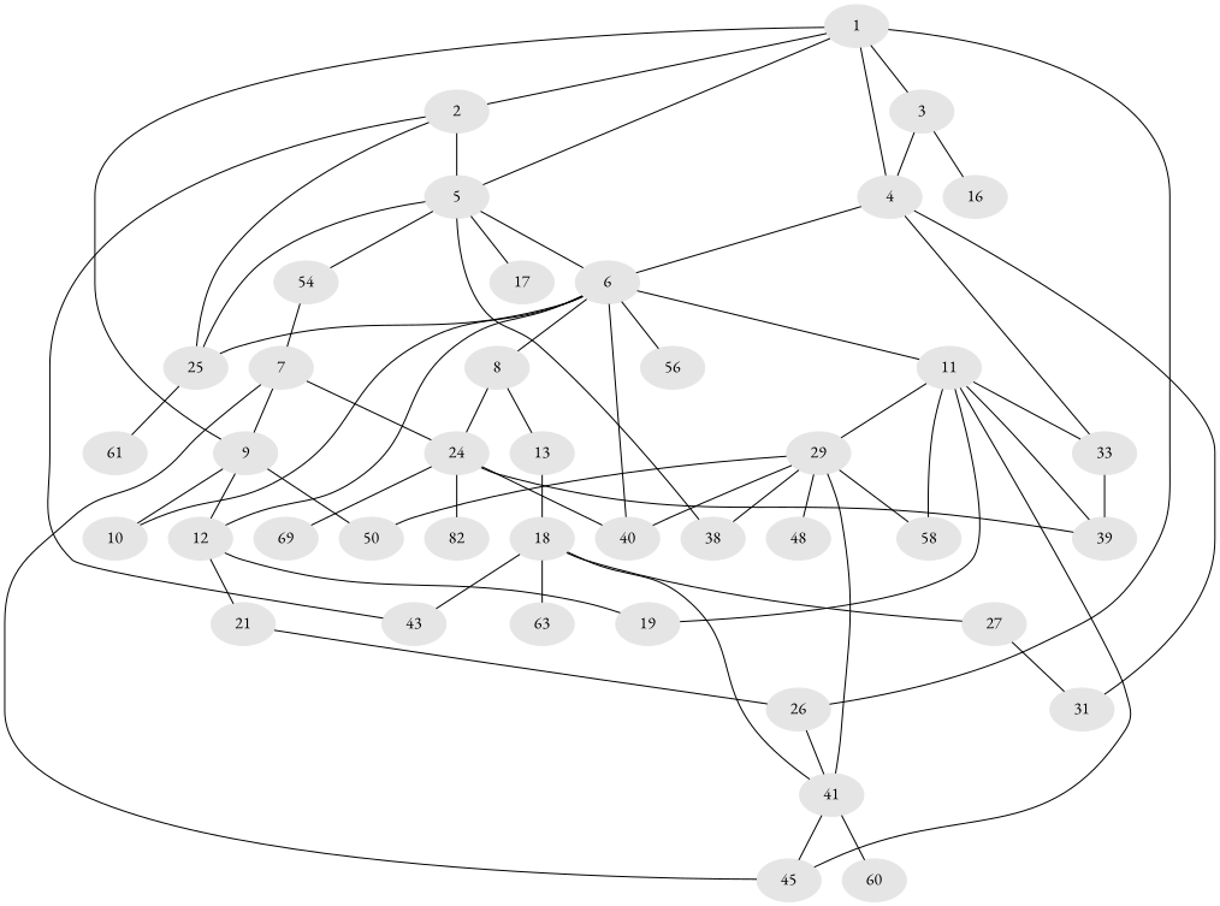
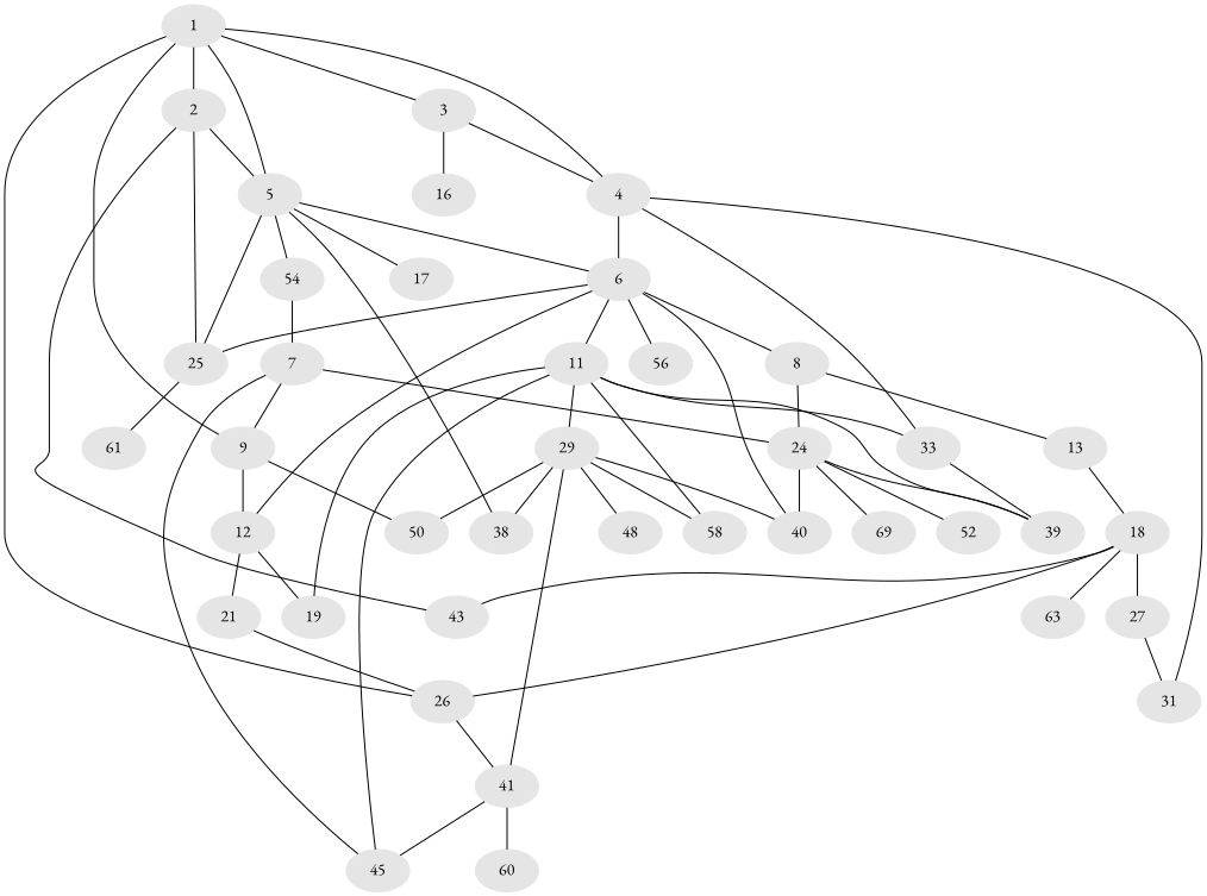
  graph {
    fontname="EB Garamond"
    node [color=gray90 fontname="EB Garamond" style=filled]
    edge [fontname="EB Garamond"]
    1 [super="+68"]
    2 [super="+46"]
    3
    4 [super="+22"]
    5 [super="+70"]
    9 [super="+15"]
    26 [super="+42"]
    25 [super="+47"]
    43 [super="+44"]
    16 [super="+20"]
    6 [super="+28"]
    31 [super="+37"]
    33 [super="+36"]
    17 [super="+51"]
    38
    54
-   10 [super="+34"]
    12 [super="+30"]
    50 [super="+58"]
    41 [super="+55"]
    61
    8 [super="+49"]
    11 [super="+14"]
    40
    56
    39 [super="+62"]
    7 [super="+32"]
    24 [super="+35"]
    45 [super="+64"]
    13 [super="+66"]
    19 [super="+59"]
    29 [super="+57"]
    n33 [label=58 super="+65"]
    21 [super="+67"]
-   52 [label=82]
+   52
    69
    18 [super="+23"]
    48
    27
    63
    60
    1 -- 2
    1 -- 3
    1 -- 4
    1 -- 5
    1 -- 9
    1 -- 26 [weight=2]
    2 -- 5 [weight=2]
    2 -- 25
    2 -- 43
    3 -- 4
    3 -- 16
    4 -- 6
    4 -- 31
    4 -- 33
    5 -- 25
    5 -- 6
    5 -- 17
    5 -- 38
    5 -- 54
-   9 -- 10
    9 -- 12
    9 -- 50
    26 -- 41
    25 -- 61
    6 -- 25
-   6 -- 10
    6 -- 12
    6 -- 8 [weight=2]
    6 -- 11
    6 -- 40
    6 -- 56
    33 -- 39
    54 -- 7 [weight=2]
    12 -- 19
    12 -- 21
    41 -- 45
    41 -- 60
    8 -- 24
    8 -- 13
    11 -- 33
    11 -- 39
    11 -- 45
    11 -- 19
    11 -- 29
    11 -- n33
    7 -- 9
    7 -- 24
    7 -- 45
    24 -- 40
    24 -- 39
    24 -- 52
    24 -- 69
    13 -- 18
    29 -- 38
    29 -- 50
    29 -- 41 [weight=2]
    29 -- 40
    29 -- n33
    29 -- 48
    21 -- 26
-   18 -- 41
+   18 -- 26
    18 -- 43
    18 -- 27
    18 -- 63
    27 -- 31
  }
